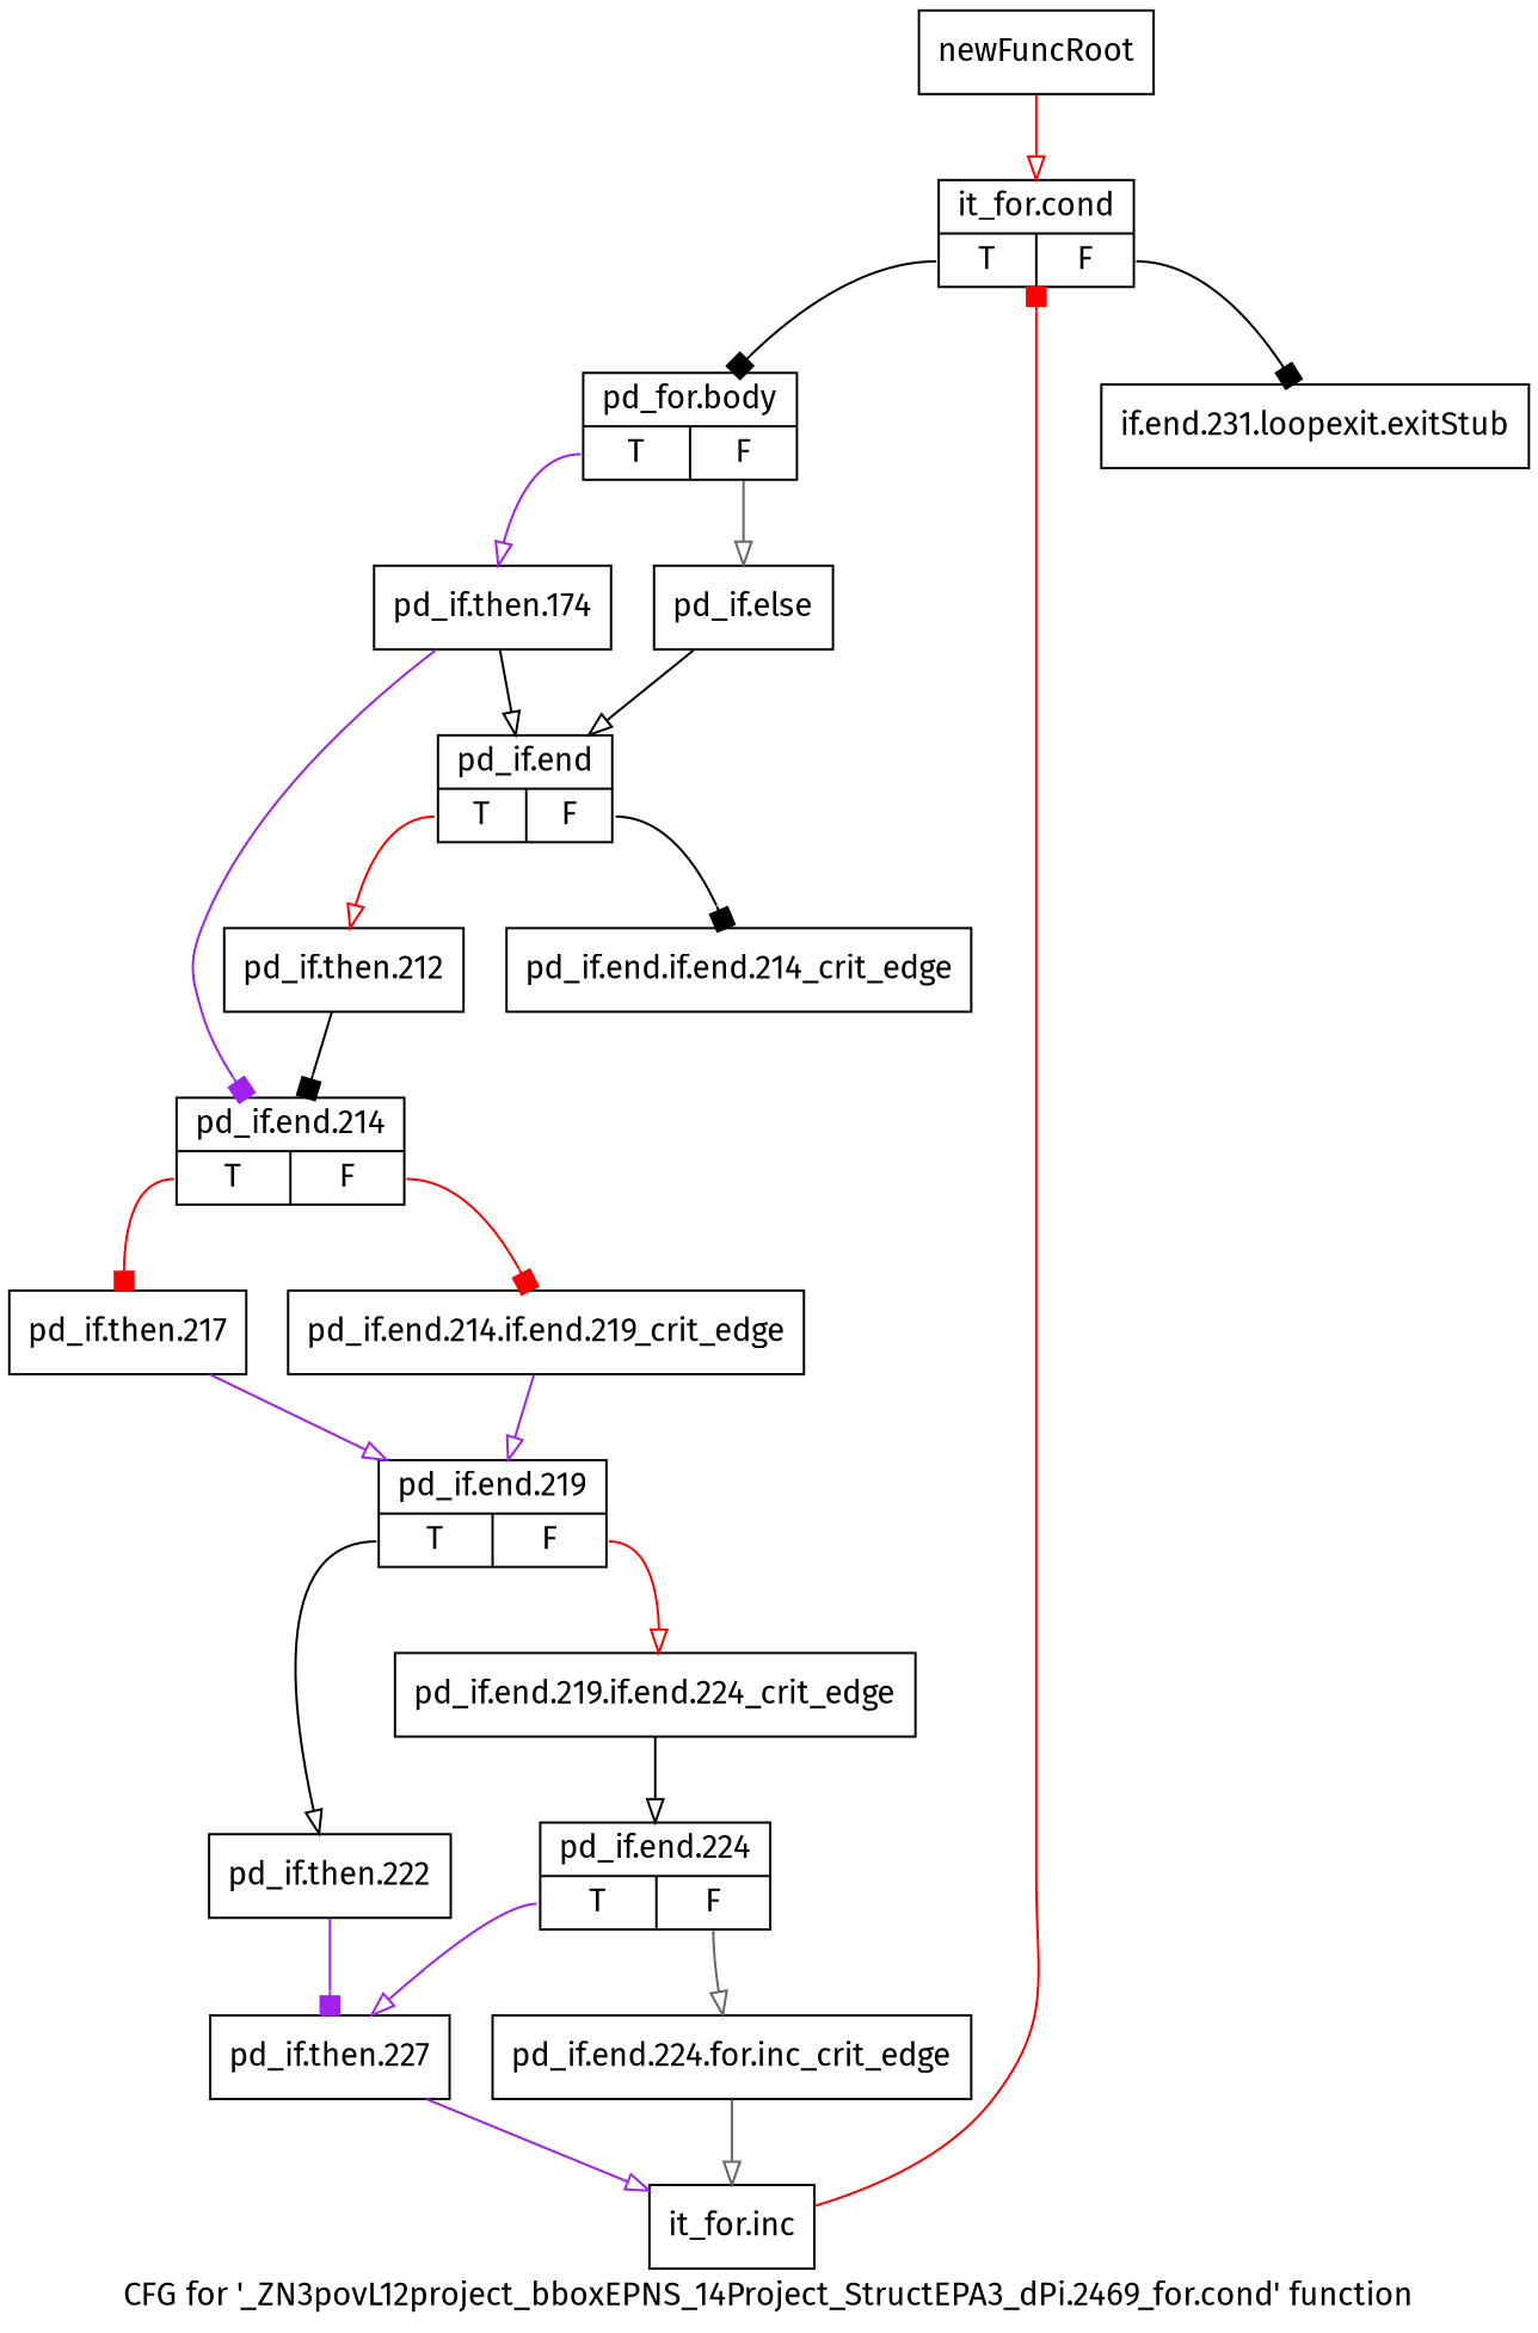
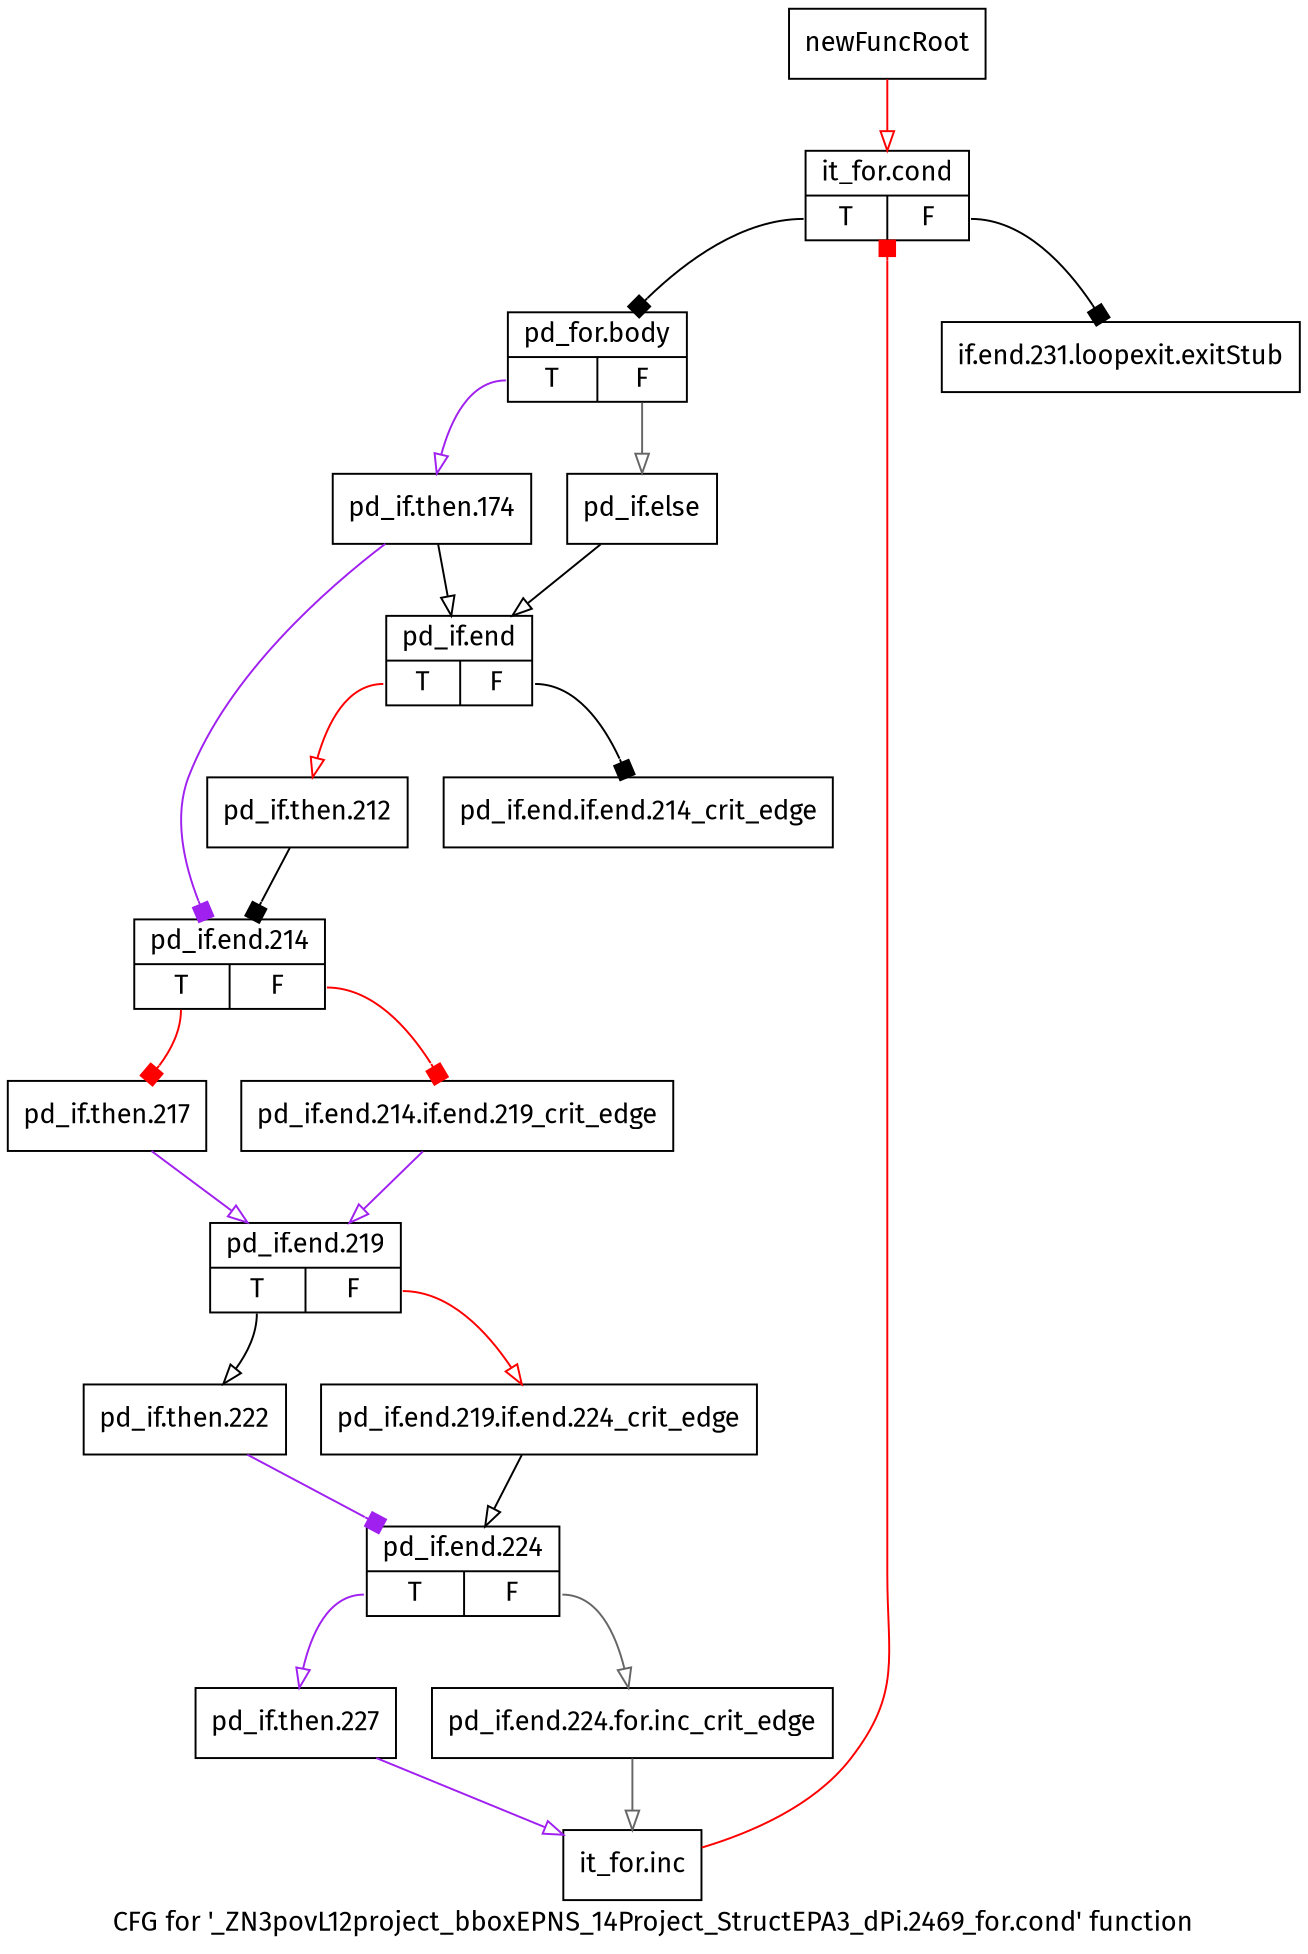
  digraph {
    fontname="Fira Sans"
    label="CFG for '_ZN3povL12project_bboxEPNS_14Project_StructEPA3_dPi.2469_for.cond' function"
    node [fontname="Fira Sans" shape=record]
    edge [arrowhead=onormal color=black fontname="Fira Sans"]
    n1 [label="{newFuncRoot}"]
    n2 [label="{it_for.cond|{<s0>T|<s1>F}}"]
    n3 [label="{if.end.231.loopexit.exitStub}"]
    n4 [label="{pd_for.body|{<s0>T|<s1>F}}"]
    n5 [label="{pd_if.then.174}"]
    n6 [label="{pd_if.else}"]
    n7 [label="{pd_if.end|{<s0>T|<s1>F}}"]
    n8 [label="{pd_if.end.214|{<s0>T|<s1>F}}"]
    n9 [label="{pd_if.then.212}"]
    n10 [label="{pd_if.end.if.end.214_crit_edge}"]
    n11 [label="{pd_if.then.217}"]
    n12 [label="{pd_if.end.214.if.end.219_crit_edge}"]
    n13 [label="{pd_if.end.219|{<s0>T|<s1>F}}"]
    n14 [label="{pd_if.then.222}"]
    n15 [label="{pd_if.end.219.if.end.224_crit_edge}"]
    n16 [label="{pd_if.end.224|{<s0>T|<s1>F}}"]
    n17 [label="{pd_if.then.227}"]
    n18 [label="{pd_if.end.224.for.inc_crit_edge}"]
    n19 [label="{it_for.inc}"]
    n1 -> n2 [color=red]
    n2 -> n3 [arrowhead=box tailport=s1]
    n2 -> n4 [arrowhead=box tailport=s0]
    n4 -> n5 [color=purple tailport=s0]
    n4 -> n6 [color=gray40 tailport=s1]
    n5 -> n7
    n5 -> n8 [arrowhead=box color=purple]
    n6 -> n7
    n7 -> n9 [color=red tailport=s0]
    n7 -> n10 [arrowhead=box tailport=s1]
    n8 -> n11 [arrowhead=box color=red tailport=s0]
    n8 -> n12 [arrowhead=box color=red tailport=s1]
    n9 -> n8 [arrowhead=box]
    n11 -> n13 [color=purple]
    n12 -> n13 [color=purple]
    n13 -> n14 [tailport=s0]
    n13 -> n15 [color=red tailport=s1]
-   n14 -> n17 [arrowhead=box color=purple]
+   n14 -> n16 [arrowhead=box color=purple]
    n15 -> n16
    n16 -> n17 [color=purple tailport=s0]
    n16 -> n18 [color=gray40 tailport=s1]
    n17 -> n19 [color=purple]
    n18 -> n19 [color=gray40]
    n19 -> n2 [arrowhead=box color=red]
  }
